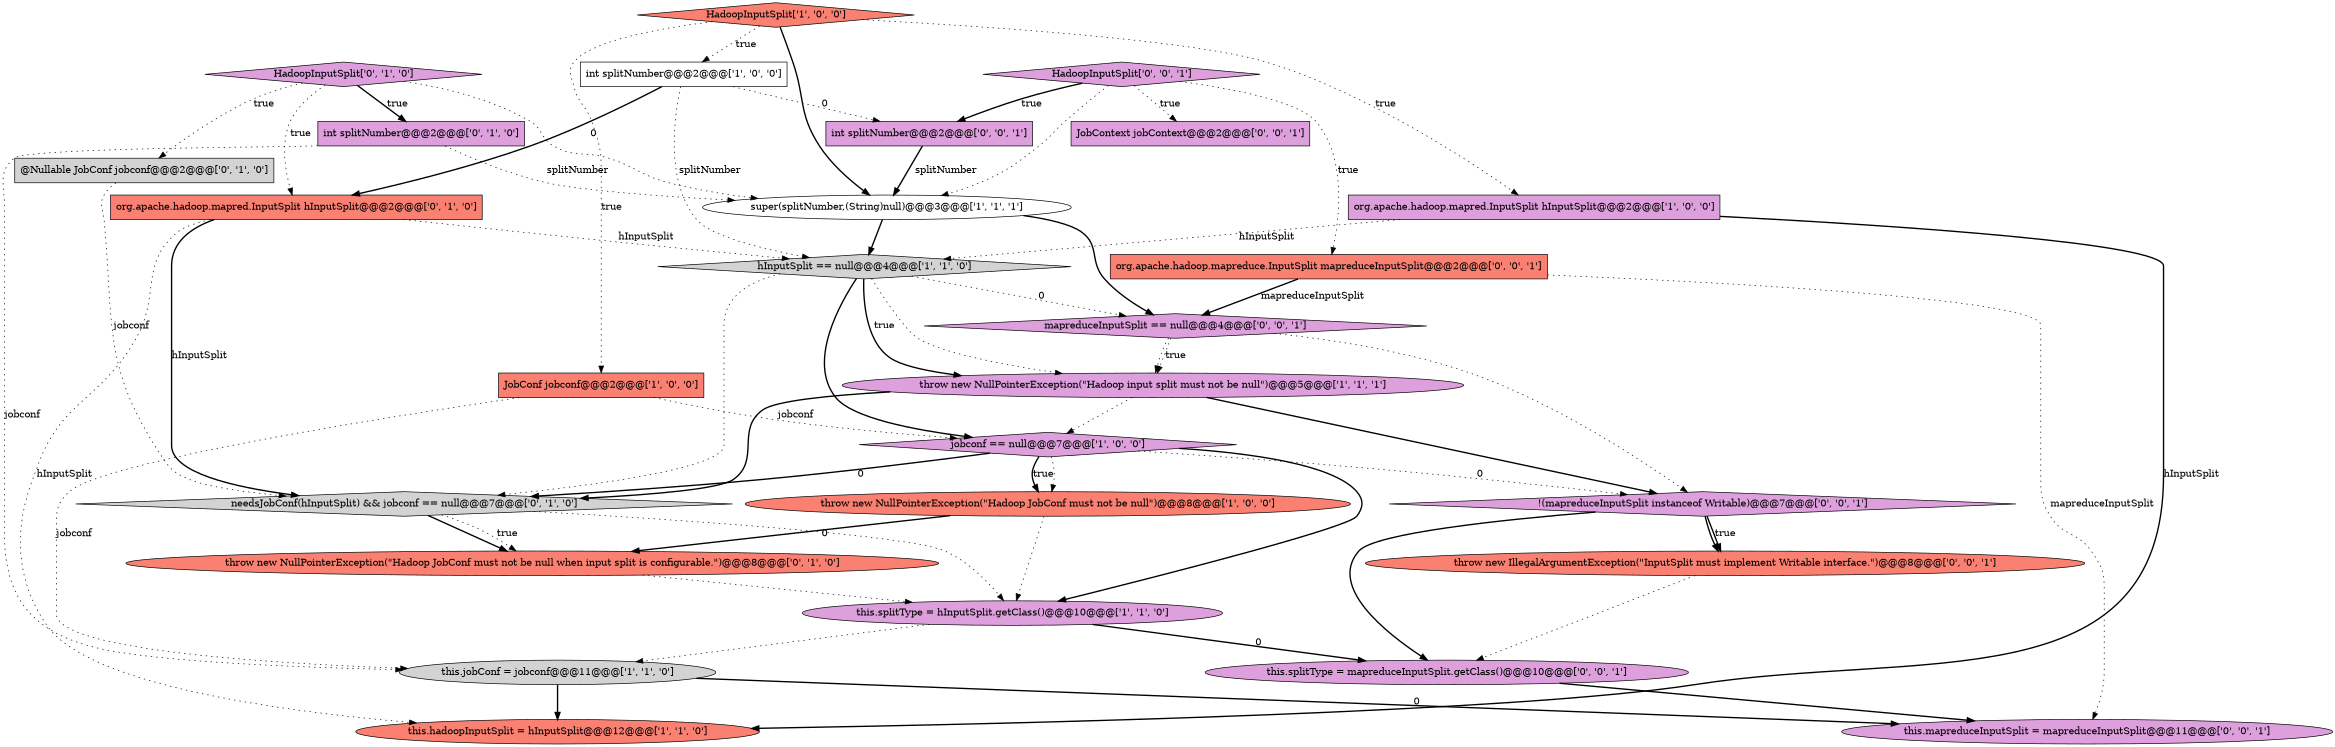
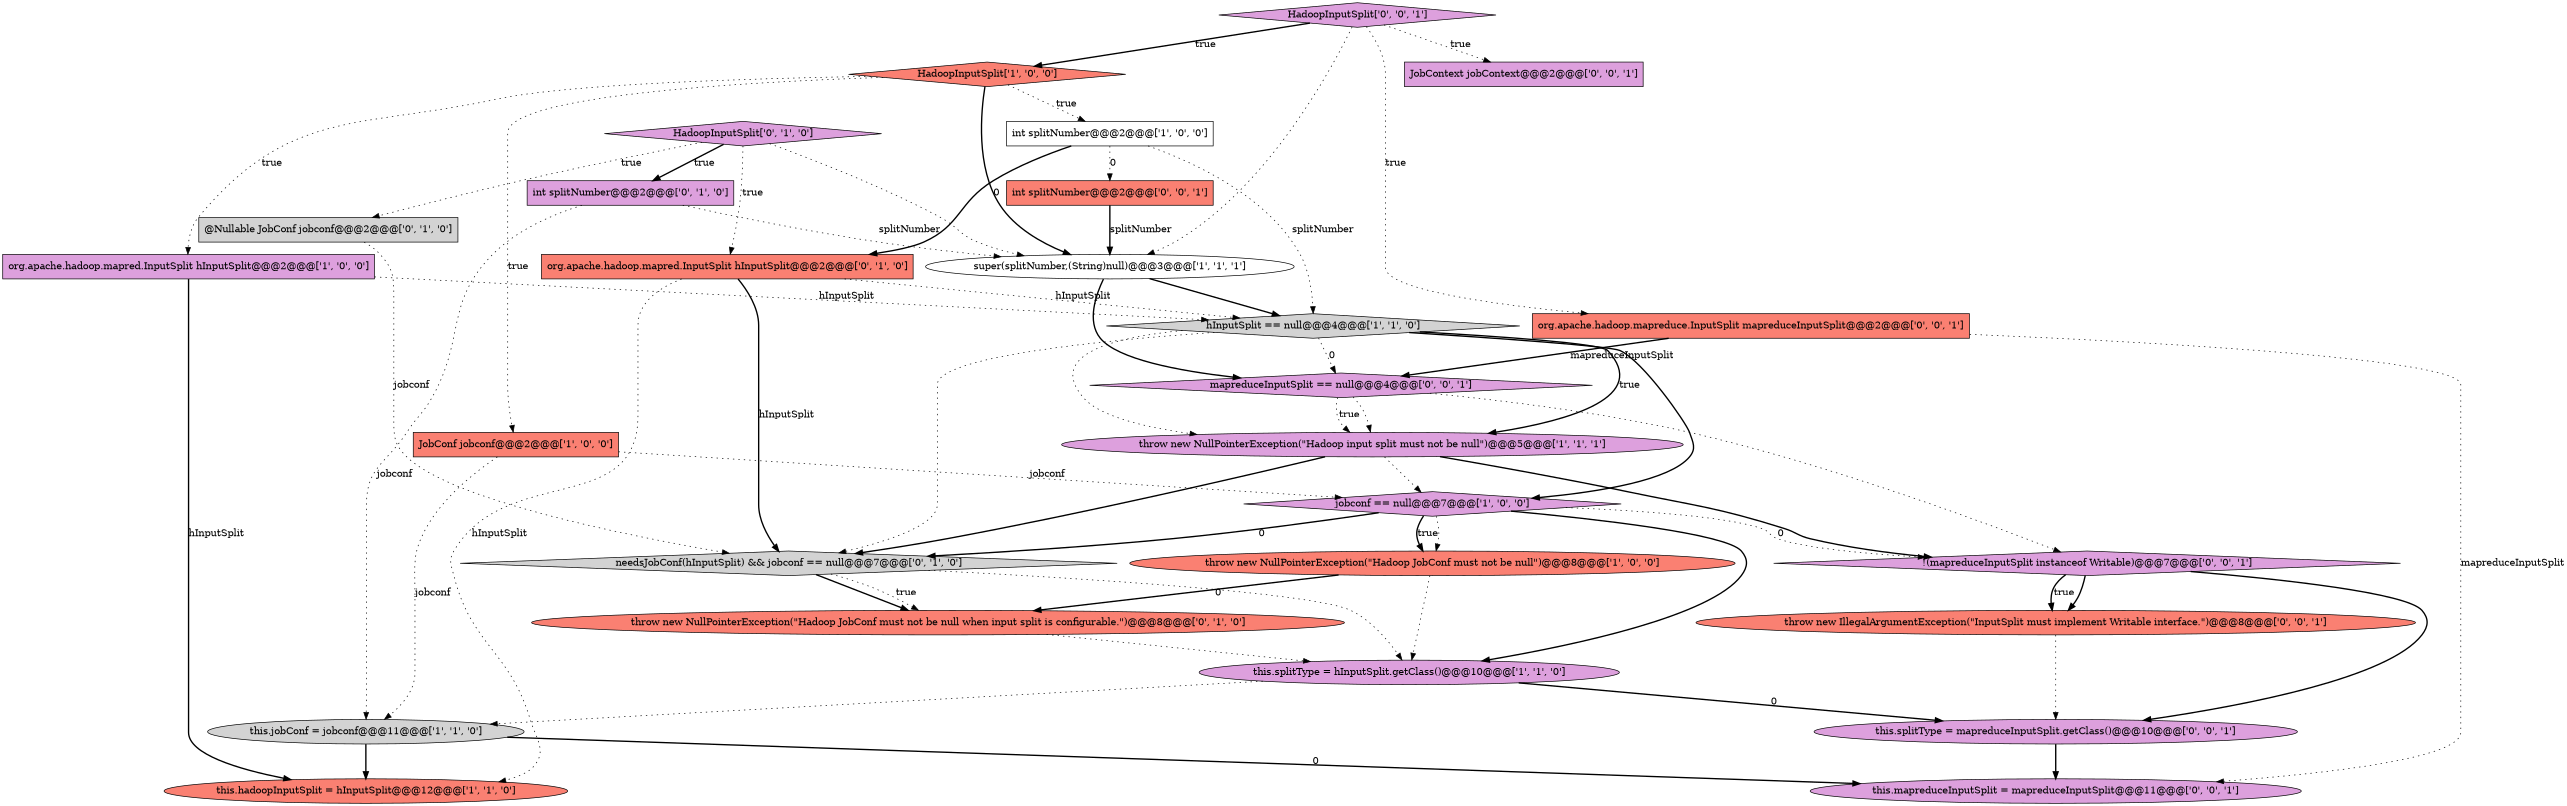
  digraph {
    node [fillcolor=plum shape=ellipse style=filled]
    edge [style=dotted]
    n1 [label="int splitNumber@@@2@@@['0', '1', '0']" shape=box]
    n2 [fillcolor=white label="super(splitNumber,(String)null)@@@3@@@['1', '1', '1']"]
    n3 [fillcolor=lightgrey label="this.jobConf = jobconf@@@11@@@['1', '1', '0']"]
    n4 [label="mapreduceInputSplit == null@@@4@@@['0', '0', '1']" shape=diamond]
    n5 [fillcolor=lightgrey label="hInputSplit == null@@@4@@@['1', '1', '0']" shape=diamond]
    n6 [label="throw new NullPointerException(\"Hadoop input split must not be null\")@@@5@@@['1', '1', '1']"]
    n7 [fillcolor=lightgrey label="needsJobConf(hInputSplit) && jobconf == null@@@7@@@['0', '1', '0']" shape=diamond]
    n8 [label="!(mapreduceInputSplit instanceof Writable)@@@7@@@['0', '0', '1']" shape=diamond]
    n9 [label="jobconf == null@@@7@@@['1', '0', '0']" shape=diamond]
    n10 [label="this.splitType = hInputSplit.getClass()@@@10@@@['1', '1', '0']"]
    n11 [fillcolor=salmon label="throw new NullPointerException(\"Hadoop JobConf must not be null when input split is configurable.\")@@@8@@@['0', '1', '0']"]
    n12 [fillcolor=salmon label="throw new IllegalArgumentException(\"InputSplit must implement Writable interface.\")@@@8@@@['0', '0', '1']"]
    n13 [label="this.splitType = mapreduceInputSplit.getClass()@@@10@@@['0', '0', '1']"]
    n14 [fillcolor=salmon label="throw new NullPointerException(\"Hadoop JobConf must not be null\")@@@8@@@['1', '0', '0']"]
    n15 [label="this.mapreduceInputSplit = mapreduceInputSplit@@@11@@@['0', '0', '1']"]
    n16 [fillcolor=salmon label="this.hadoopInputSplit = hInputSplit@@@12@@@['1', '1', '0']"]
    n17 [label="org.apache.hadoop.mapred.InputSplit hInputSplit@@@2@@@['1', '0', '0']" shape=box]
-   n18 [label="int splitNumber@@@2@@@['0', '0', '1']" shape=box]
+   n18 [fillcolor=salmon label="int splitNumber@@@2@@@['0', '0', '1']" shape=box]
    n19 [fillcolor=salmon label="HadoopInputSplit['1', '0', '0']" shape=diamond]
    n20 [fillcolor=salmon label="JobConf jobconf@@@2@@@['1', '0', '0']" shape=box]
    n21 [fillcolor=white label="int splitNumber@@@2@@@['1', '0', '0']" shape=box]
    n22 [fillcolor=salmon label="org.apache.hadoop.mapred.InputSplit hInputSplit@@@2@@@['0', '1', '0']" shape=box]
    n23 [fillcolor=salmon label="org.apache.hadoop.mapreduce.InputSplit mapreduceInputSplit@@@2@@@['0', '0', '1']" shape=box]
    n24 [fillcolor=lightgrey label="@Nullable JobConf jobconf@@@2@@@['0', '1', '0']" shape=box]
    n25 [label="JobContext jobContext@@@2@@@['0', '0', '1']" shape=box]
    n26 [label="HadoopInputSplit['0', '1', '0']" shape=diamond]
    n27 [label="HadoopInputSplit['0', '0', '1']" shape=diamond]
    n1 -> n2 [label=splitNumber]
    n1 -> n3 [label=jobconf]
    n2 -> n4 [style=bold]
    n2 -> n5 [style=bold]
    n3 -> n15 [label=0 style=bold]
    n3 -> n16 [style=bold]
    n4 -> n6
    n4 -> n6 [label=true]
    n4 -> n8
    n5 -> n4 [label=0]
    n5 -> n6 [label=true style=bold]
    n5 -> n6
    n5 -> n7
    n5 -> n9 [style=bold]
    n6 -> n7 [style=bold]
    n6 -> n8 [style=bold]
    n6 -> n9
    n7 -> n10
    n7 -> n11 [style=bold]
    n7 -> n11 [label=true]
    n8 -> n12 [style=bold]
    n8 -> n12 [label=true style=bold]
    n8 -> n13 [style=bold]
    n9 -> n7 [label=0 style=bold]
    n9 -> n8 [label=0]
    n9 -> n10 [style=bold]
    n9 -> n14 [label=true style=bold]
    n9 -> n14
    n10 -> n3
    n10 -> n13 [label=0 style=bold]
    n11 -> n10
    n12 -> n13
    n13 -> n15 [style=bold]
    n14 -> n10
    n14 -> n11 [label=0 style=bold]
    n17 -> n5 [label=hInputSplit]
    n17 -> n16 [label=hInputSplit style=bold]
    n18 -> n2 [label=splitNumber style=bold]
    n19 -> n2 [style=bold]
    n19 -> n17 [label=true]
    n19 -> n20 [label=true]
    n19 -> n21 [label=true]
    n20 -> n3 [label=jobconf]
    n20 -> n9 [label=jobconf]
    n21 -> n5 [label=splitNumber]
    n21 -> n18 [label=0]
    n21 -> n22 [label=0 style=bold]
    n22 -> n5 [label=hInputSplit]
    n22 -> n7 [label=hInputSplit style=bold]
    n22 -> n16 [label=hInputSplit]
    n23 -> n4 [label=mapreduceInputSplit style=bold]
    n23 -> n15 [label=mapreduceInputSplit]
    n24 -> n7 [label=jobconf]
    n26 -> n1 [label=true style=bold]
    n26 -> n2
    n26 -> n22 [label=true]
    n26 -> n24 [label=true]
    n27 -> n2
-   n27 -> n18 [label=true style=bold]
+   n27 -> n19 [label=true style=bold]
    n27 -> n23 [label=true]
    n27 -> n25 [label=true]
  }
